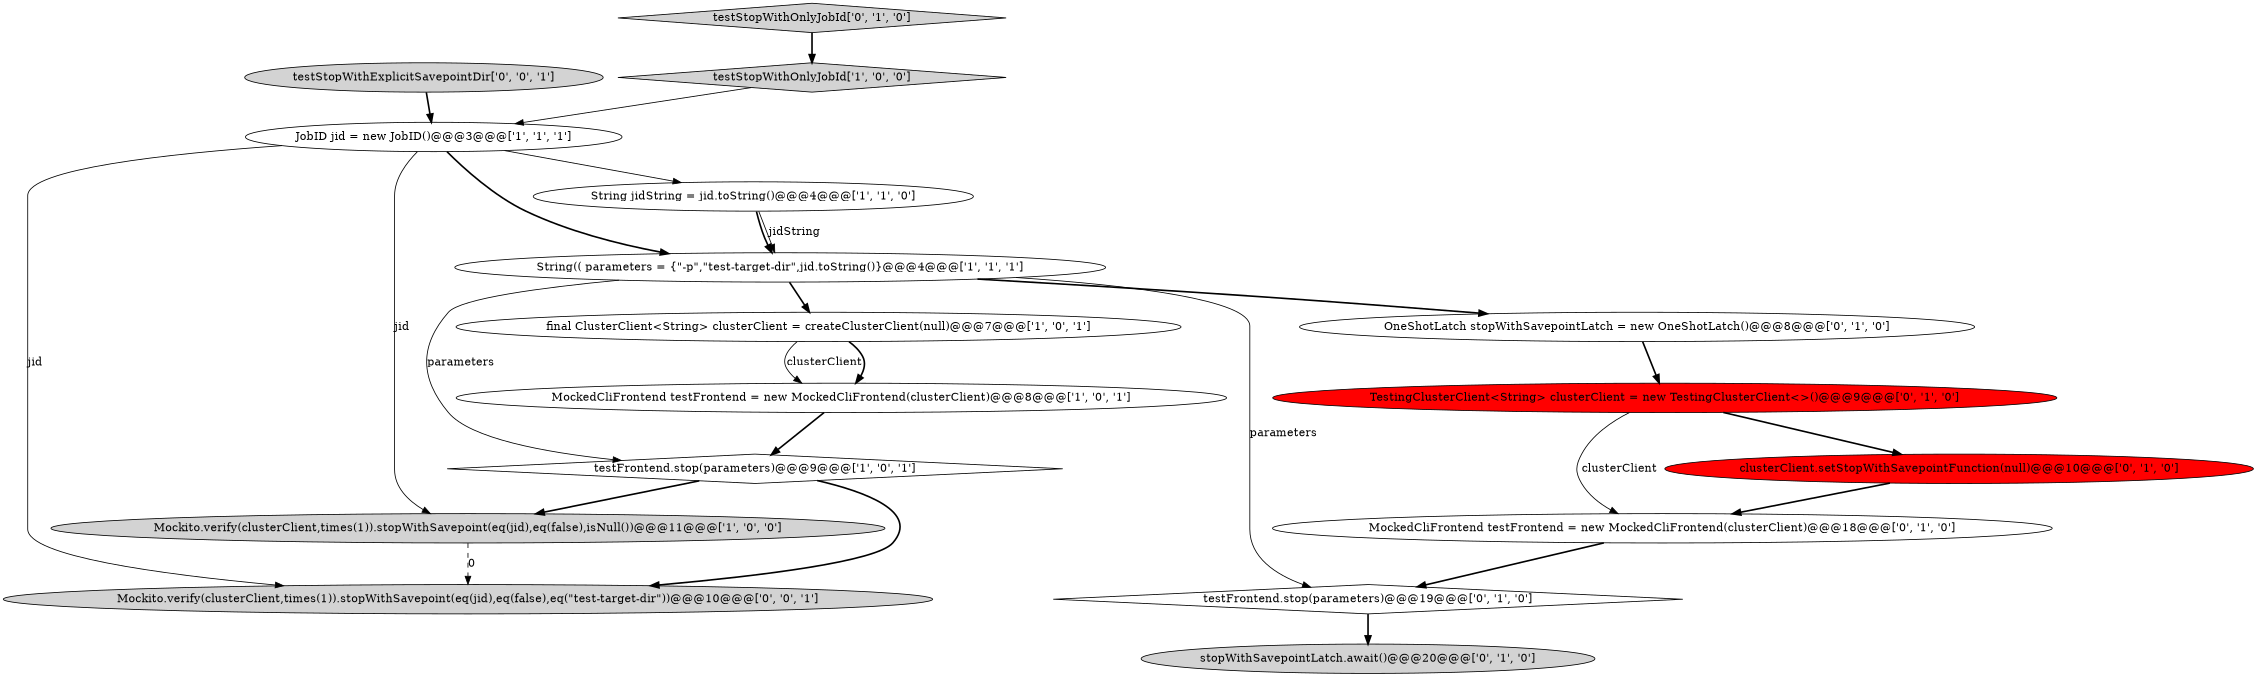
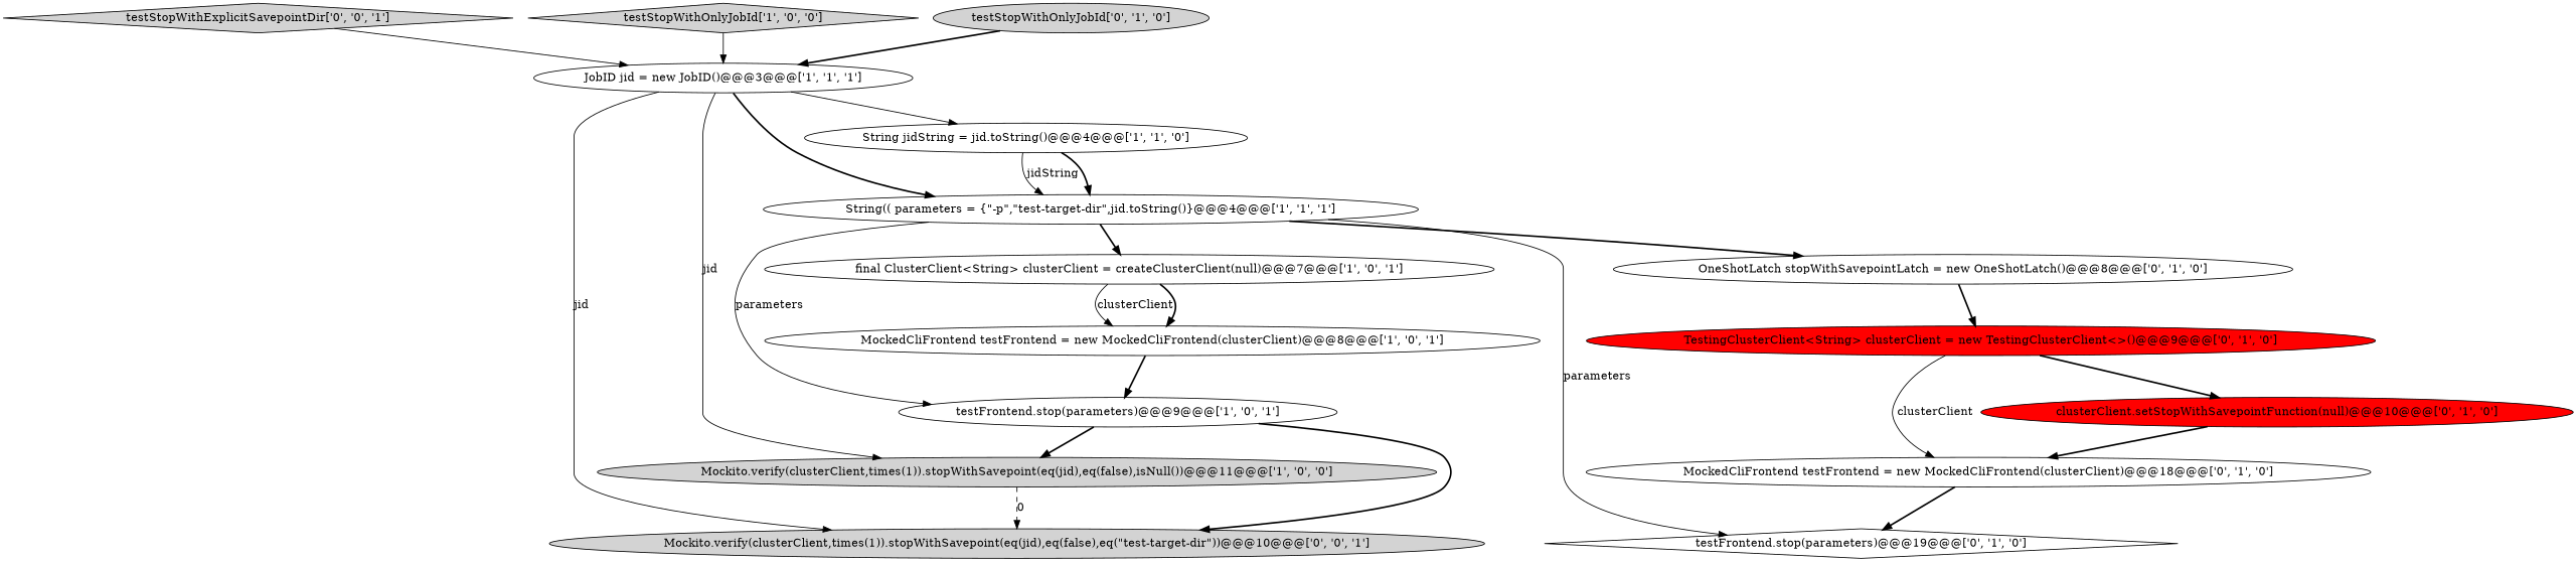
  digraph {
    node [fillcolor=white shape=ellipse style=filled]
    edge [style=bold]
-   n1 [fillcolor=lightgray label="stopWithSavepointLatch.await()@@@20@@@['0', '1', '0']"]
    n2 [label="JobID jid = new JobID()@@@3@@@['1', '1', '1']"]
    n3 [fillcolor=lightgray label="Mockito.verify(clusterClient,times(1)).stopWithSavepoint(eq(jid),eq(false),isNull())@@@11@@@['1', '0', '0']"]
    n4 [label="String(( parameters = {\"-p\",\"test-target-dir\",jid.toString()}@@@4@@@['1', '1', '1']"]
    n5 [label="String jidString = jid.toString()@@@4@@@['1', '1', '0']"]
    n6 [fillcolor=lightgray label="Mockito.verify(clusterClient,times(1)).stopWithSavepoint(eq(jid),eq(false),eq(\"test-target-dir\"))@@@10@@@['0', '0', '1']"]
    n7 [label="testFrontend.stop(parameters)@@@19@@@['0', '1', '0']" shape=diamond]
    n8 [label="OneShotLatch stopWithSavepointLatch = new OneShotLatch()@@@8@@@['0', '1', '0']"]
-   n9 [label="testFrontend.stop(parameters)@@@9@@@['1', '0', '1']" shape=diamond]
+   n9 [label="testFrontend.stop(parameters)@@@9@@@['1', '0', '1']"]
    n10 [label="final ClusterClient<String> clusterClient = createClusterClient(null)@@@7@@@['1', '0', '1']"]
-   n11 [fillcolor=lightgray label="testStopWithExplicitSavepointDir['0', '0', '1']"]
+   n11 [fillcolor=lightgray label="testStopWithExplicitSavepointDir['0', '0', '1']" shape=diamond]
    n12 [label="MockedCliFrontend testFrontend = new MockedCliFrontend(clusterClient)@@@18@@@['0', '1', '0']"]
    n13 [fillcolor=red label="TestingClusterClient<String> clusterClient = new TestingClusterClient<>()@@@9@@@['0', '1', '0']"]
    n14 [fillcolor=red label="clusterClient.setStopWithSavepointFunction(null)@@@10@@@['0', '1', '0']"]
    n15 [fillcolor=lightgray label="testStopWithOnlyJobId['1', '0', '0']" shape=diamond]
    n16 [label="MockedCliFrontend testFrontend = new MockedCliFrontend(clusterClient)@@@8@@@['1', '0', '1']"]
-   n17 [fillcolor=lightgray label="testStopWithOnlyJobId['0', '1', '0']" shape=diamond]
+   n17 [fillcolor=lightgray label="testStopWithOnlyJobId['0', '1', '0']"]
    n2 -> n3 [label=jid style=solid]
    n2 -> n4
    n2 -> n5 [style=solid]
    n2 -> n6 [label=jid style=solid]
    n3 -> n6 [label=0 style=dashed]
    n4 -> n7 [label=parameters style=solid]
    n4 -> n8
    n4 -> n9 [label=parameters style=solid]
    n4 -> n10
    n5 -> n4 [label=jidString style=solid]
    n5 -> n4
-   n7 -> n1
    n8 -> n13
    n9 -> n3
    n9 -> n6
    n10 -> n16 [label=clusterClient style=solid]
    n10 -> n16
-   n11 -> n2
+   n11 -> n2 [style=solid]
    n12 -> n7
    n13 -> n12 [label=clusterClient style=solid]
    n13 -> n14
    n14 -> n12
    n15 -> n2 [style=solid]
    n16 -> n9
-   n17 -> n15
+   n17 -> n2
  }
